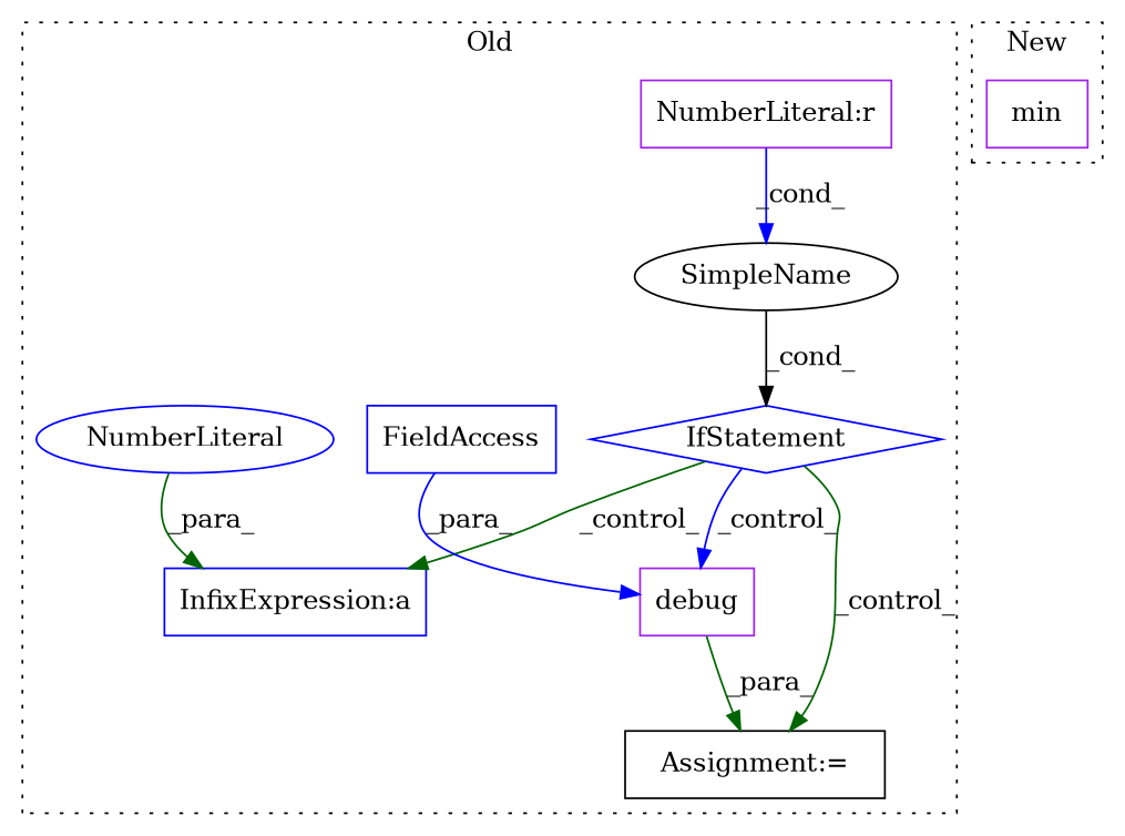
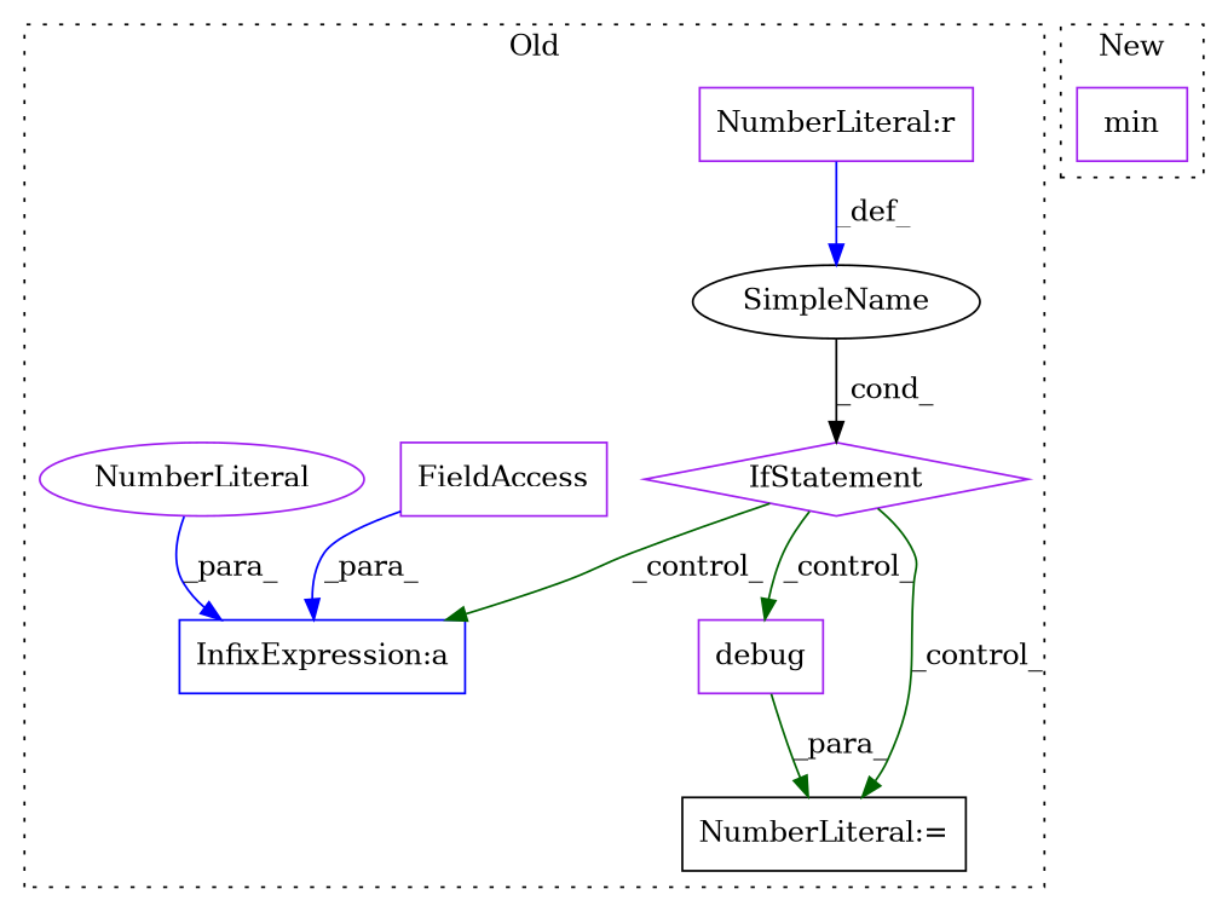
  digraph {
    node [a=32 color=blue l=3 shape=box]
    edge [color=blue]
    n1 [color=purple l="6,1" label=debug s="4960,4985"]
-   n2 [a=25 l="4,2" label=IfStatement s="4881,4946" shape=diamond]
+   n2 [a=25 color=purple l="4,2" label=IfStatement s="4881,4946" shape=diamond]
    n3 [a=42 color=black label=SimpleName shape=ellipse l=""]
    n4 [a=27 color=purple label="NumberLiteral:r" s=4898]
-   n5 [a=7 color=black l=1 label="Assignment:=" s=5374]
+   n5 [a=7 color=black l=1 label="NumberLiteral:=" s=5374]
    n6 [a=27 label="InfixExpression:a" s=5342]
-   n7 [a=22 l=29 label=FieldAccess s=5313]
-   n8 [a=34 label=NumberLiteral s=5345 shape=ellipse]
+   n7 [a=22 color=purple l=29 label=FieldAccess s=5313]
+   n8 [a=34 color=purple label=NumberLiteral s=5345 shape=ellipse]
    n9 [color=purple l="4,1" label=min s="5076,5109"]
    subgraph cluster_1 {
      label=Old
      style=dotted
      n1
      n2
      n3
      n4
      n5
      n6
      n7
      n8
    }
    subgraph cluster_2 {
      label=New
      style=dotted
      n9
    }
    n1 -> n5 [color=darkgreen label=_para_]
-   n2 -> n1 [label=_control_]
+   n2 -> n1 [color=darkgreen label=_control_]
    n2 -> n5 [color=darkgreen label=_control_]
    n2 -> n6 [color=darkgreen label=_control_]
    n3 -> n2 [color=black label=_cond_]
-   n4 -> n3 [label=_cond_]
-   n7 -> n1 [label=_para_]
-   n8 -> n6 [color=darkgreen label=_para_]
+   n4 -> n3 [label=_def_]
+   n7 -> n6 [label=_para_]
+   n8 -> n6 [label=_para_]
  }
